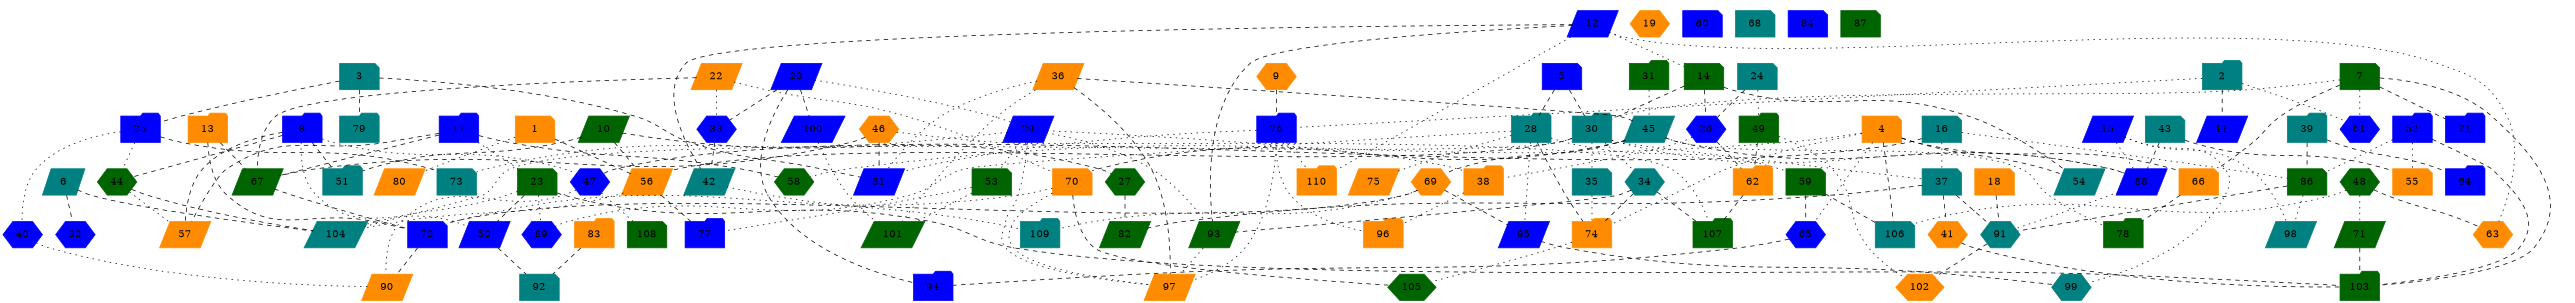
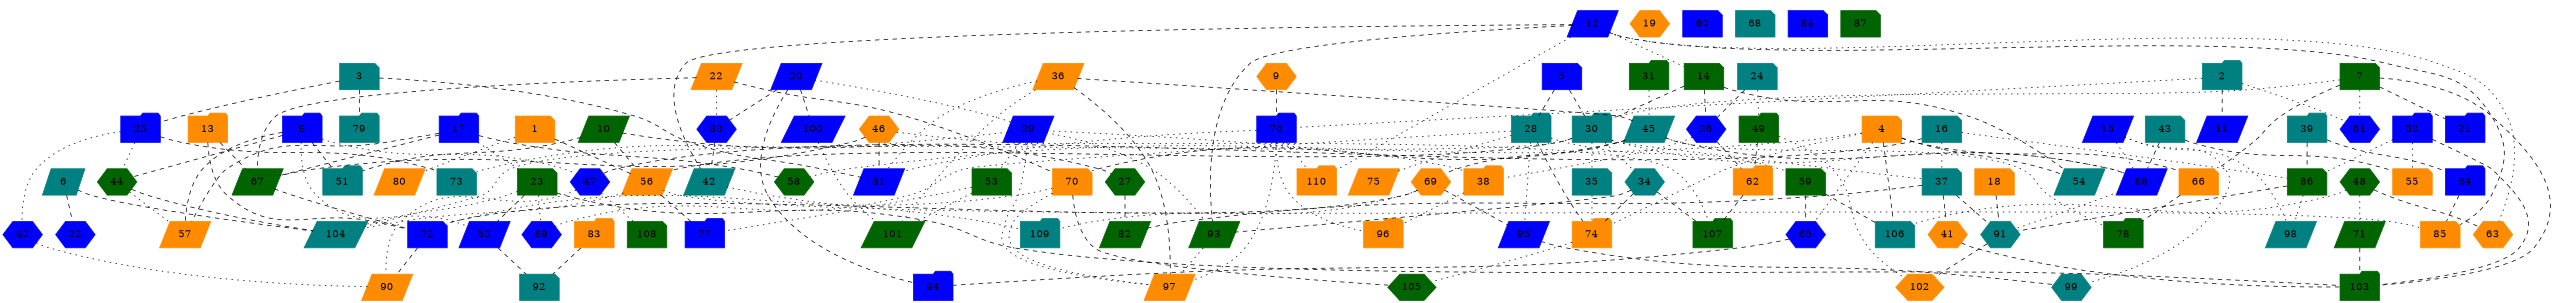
  graph {
    node [color=blue shape=parallelogram style=filled]
    edge [style=dashed]
    1 [color=darkorange shape=note]
    56 [color=darkorange]
    80 [color=darkorange]
    104 [color=teal]
+   85 [color=darkorange shape=note]
    77 [shape=folder]
    2 [color=teal shape=folder]
    11
    61 [shape=hexagon]
    76 [shape=folder]
    81
    110 [color=darkorange shape=folder]
    97 [color=darkorange]
    96 [color=darkorange shape=folder]
    3 [color=teal shape=note]
    25 [shape=folder]
    79 [color=teal shape=folder]
    44 [color=darkgreen shape=hexagon]
    40 [shape=hexagon]
    73 [color=teal shape=note]
    4 [color=darkorange shape=note]
    54 [color=teal]
    58 [color=darkgreen shape=hexagon]
    65 [shape=hexagon]
    66 [color=darkorange shape=note]
    106 [color=teal shape=note]
    74 [color=darkorange shape=folder]
    18 [color=darkorange shape=note]
    91 [color=teal shape=hexagon]
    94 [shape=folder]
    78 [color=darkgreen shape=folder]
    5 [shape=note]
    28 [color=teal shape=folder]
    30 [color=teal shape=folder]
    89 [shape=hexagon]
    59 [color=darkgreen shape=note]
    75 [color=darkorange]
    95
    88
    37 [color=teal shape=note]
    34 [color=teal shape=hexagon]
    35 [color=teal shape=note]
    6 [color=teal]
    32 [shape=hexagon]
    7 [color=darkgreen shape=note]
    21 [shape=folder]
    103 [color=darkgreen shape=folder]
    8 [shape=folder]
    47 [shape=hexagon]
    50
    51 [color=teal shape=folder]
    57 [color=darkorange]
    90 [color=darkorange]
    108 [color=darkgreen shape=note]
    92 [color=teal shape=note]
    9 [color=darkorange shape=hexagon]
    10 [color=darkgreen]
    27 [color=darkgreen shape=hexagon]
    82 [color=darkgreen]
    14 [color=darkgreen shape=note]
    12
    42 [color=teal]
    63 [color=darkorange shape=hexagon]
    93 [color=darkgreen]
    26 [shape=hexagon]
    109 [color=teal shape=folder]
    13 [color=darkorange shape=folder]
    67 [color=darkgreen]
    72 [shape=note]
    38 [color=darkorange shape=folder]
    62 [color=darkorange shape=folder]
    15
    98 [color=teal]
    99 [color=teal shape=hexagon]
    16 [color=teal shape=note]
    86 [color=darkgreen shape=note]
    41 [color=darkorange shape=hexagon]
    17 [shape=folder]
    23 [color=darkgreen shape=note]
    102 [color=darkorange shape=hexagon]
    19 [color=darkorange shape=hexagon]
    20
    29
    33 [shape=hexagon]
    100
    53 [color=darkgreen shape=note]
    101 [color=darkgreen]
    22 [color=darkorange]
    70 [color=darkorange shape=note]
    105 [color=darkgreen shape=hexagon]
    24 [color=teal shape=note]
    49 [color=darkgreen shape=folder]
    107 [color=darkgreen shape=folder]
    31 [color=darkgreen shape=folder]
    45 [color=teal]
    69 [color=darkorange shape=hexagon]
    36 [color=darkorange]
    39 [color=teal shape=folder]
    64 [shape=folder]
    43 [color=teal shape=note]
    55 [color=darkorange shape=note]
    46 [color=darkorange shape=hexagon]
    48 [color=darkgreen shape=hexagon]
    71 [color=darkgreen]
    52 [shape=folder]
    60 [shape=note]
    68 [color=teal shape=note]
    83 [color=darkorange shape=folder]
    84 [shape=note]
    87 [color=darkgreen shape=note]
    1 -- 56
    1 -- 80 [style=dotted]
    56 -- 104 [style=dotted]
+   56 -- 85 [style=dotted]
    56 -- 77
    2 -- 11
    2 -- 61 [style=dotted]
    2 -- 76 [style=dotted]
    76 -- 81 [style=dotted]
    76 -- 110 [style=dotted]
    76 -- 97 [style=dotted]
    76 -- 96 [style=dotted]
    3 -- 81
    3 -- 25
    3 -- 79
    25 -- 44 [style=dotted]
    25 -- 40 [style=dotted]
    25 -- 73
    44 -- 104
    44 -- 57 [style=dotted]
    40 -- 90 [style=dotted]
    4 -- 54
    4 -- 58 [style=dotted]
    4 -- 65 [style=dotted]
    4 -- 66
    4 -- 106
    4 -- 74 [style=dotted]
    65 -- 94
    66 -- 78
    74 -- 105 [style=dotted]
    18 -- 91
    91 -- 102
    5 -- 28
    5 -- 30
    28 -- 74
    28 -- 89 [style=dotted]
    28 -- 59 [style=dotted]
    28 -- 75 [style=dotted]
    28 -- 95 [style=dotted]
    30 -- 56
    30 -- 104 [style=dotted]
    30 -- 88 [style=dotted]
    30 -- 37 [style=dotted]
    30 -- 34 [style=dotted]
    30 -- 35 [style=dotted]
    59 -- 65
    59 -- 106
    95 -- 99
    88 -- 91 [style=dotted]
    37 -- 91
    37 -- 82
    37 -- 41
    34 -- 74
    34 -- 93
    34 -- 107
    35 -- 74 [style=dotted]
    6 -- 104
    6 -- 32
    7 -- 61 [style=dotted]
    7 -- 66
    7 -- 30 [style=dotted]
    7 -- 21
    7 -- 103
    8 -- 44
    8 -- 47 [style=dotted]
    8 -- 50 [style=dotted]
    8 -- 51
    8 -- 57
    47 -- 90 [style=dotted]
    47 -- 108 [style=dotted]
    50 -- 92
    9 -- 76
    10 -- 56
    10 -- 51
    10 -- 27
    27 -- 82
    14 -- 54
    14 -- 30
    14 -- 26
+   12 -- 85
    12 -- 110 [style=dotted]
    12 -- 14 [style=dotted]
    12 -- 42
    12 -- 63 [style=dotted]
    12 -- 93
    42 -- 109 [style=dotted]
    93 -- 97 [style=dotted]
    26 -- 38 [style=dotted]
    26 -- 62
    13 -- 67
    13 -- 72
    67 -- 72
    72 -- 90
    38 -- 96 [style=dotted]
    62 -- 107
    15 -- 88 [style=dotted]
    15 -- 98 [style=dotted]
    15 -- 99 [style=dotted]
    16 -- 37 [style=dotted]
    16 -- 47
    16 -- 86 [style=dotted]
    86 -- 91
    86 -- 98 [style=dotted]
    41 -- 103
    17 -- 58
    17 -- 57
    17 -- 67
    17 -- 23 [style=dotted]
    23 -- 104 [style=dotted]
    23 -- 89 [style=dotted]
    23 -- 103
    23 -- 50
    20 -- 94
    20 -- 29 [style=dotted]
    20 -- 33
    20 -- 100
    29 -- 97 [style=dotted]
    29 -- 73 [style=dotted]
    29 -- 93 [style=dotted]
    29 -- 38 [style=dotted]
    29 -- 53 [style=dotted]
    33 -- 42
    100 -- 101 [style=dotted]
    53 -- 77 [style=dotted]
    53 -- 101 [style=dotted]
    22 -- 67
    22 -- 33 [style=dotted]
-   22 -- 70 [style=dotted]
+   22 -- 70
    70 -- 97 [style=dotted]
    70 -- 72 [style=dotted]
    70 -- 105
    24 -- 26
    24 -- 49 [style=dotted]
    49 -- 62
    49 -- 102 [style=dotted]
    31 -- 45 [style=dotted]
    45 -- 78 [style=dotted]
    45 -- 88
    45 -- 70
    45 -- 69
    69 -- 95
    69 -- 109 [style=dotted]
    69 -- 72
    36 -- 81 [style=dotted]
    36 -- 97
    36 -- 101 [style=dotted]
    36 -- 45
    39 -- 86
    39 -- 64
+   64 -- 85
    43 -- 88
    43 -- 55
    46 -- 81
    46 -- 67
    46 -- 107 [style=dotted]
    48 -- 106 [style=dotted]
    48 -- 63
    48 -- 71 [style=dotted]
    71 -- 103
    52 -- 103
    52 -- 86 [style=dotted]
    52 -- 55 [style=dotted]
    83 -- 92
  }
